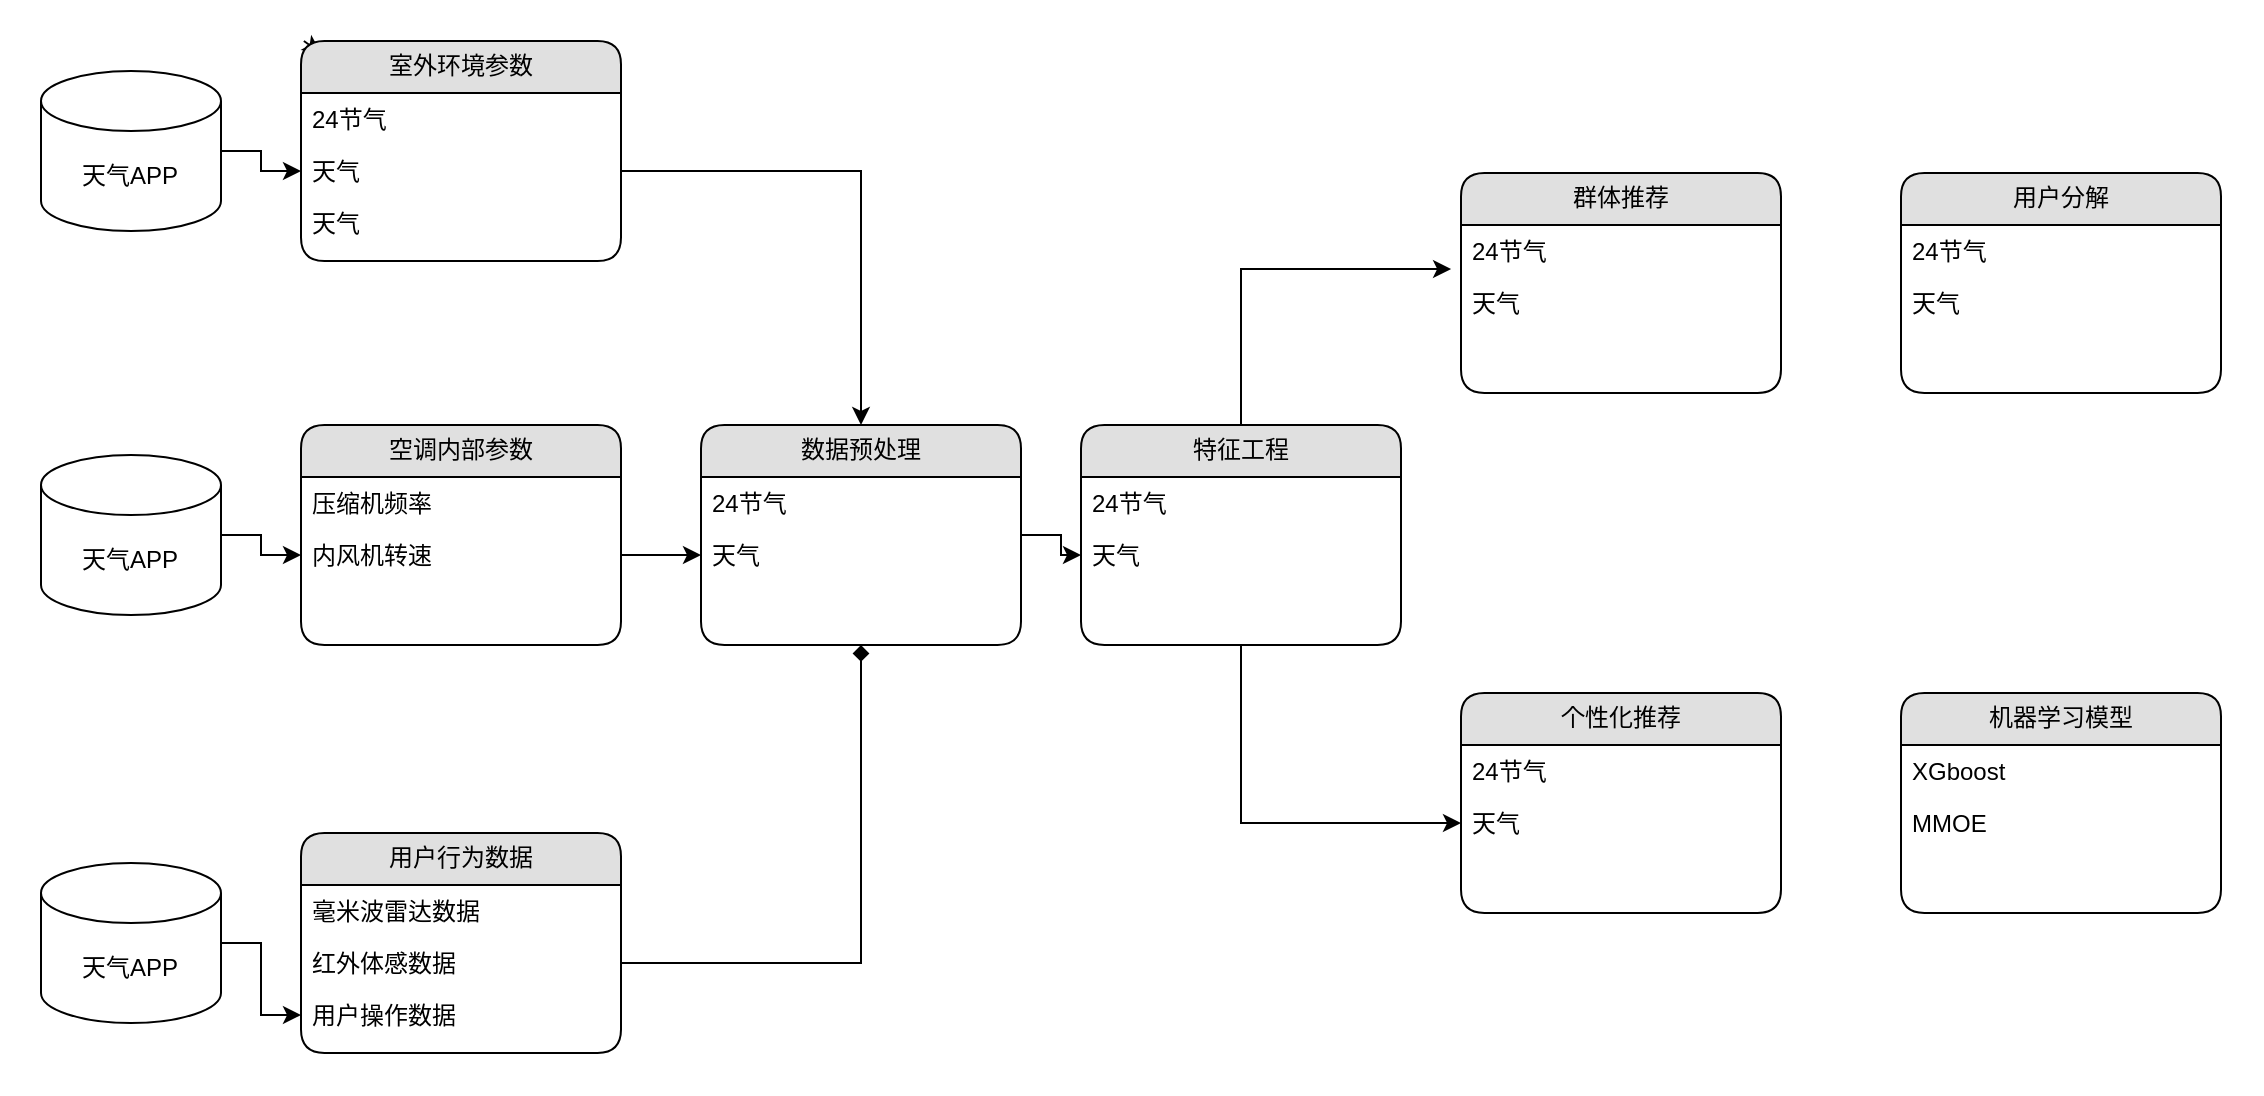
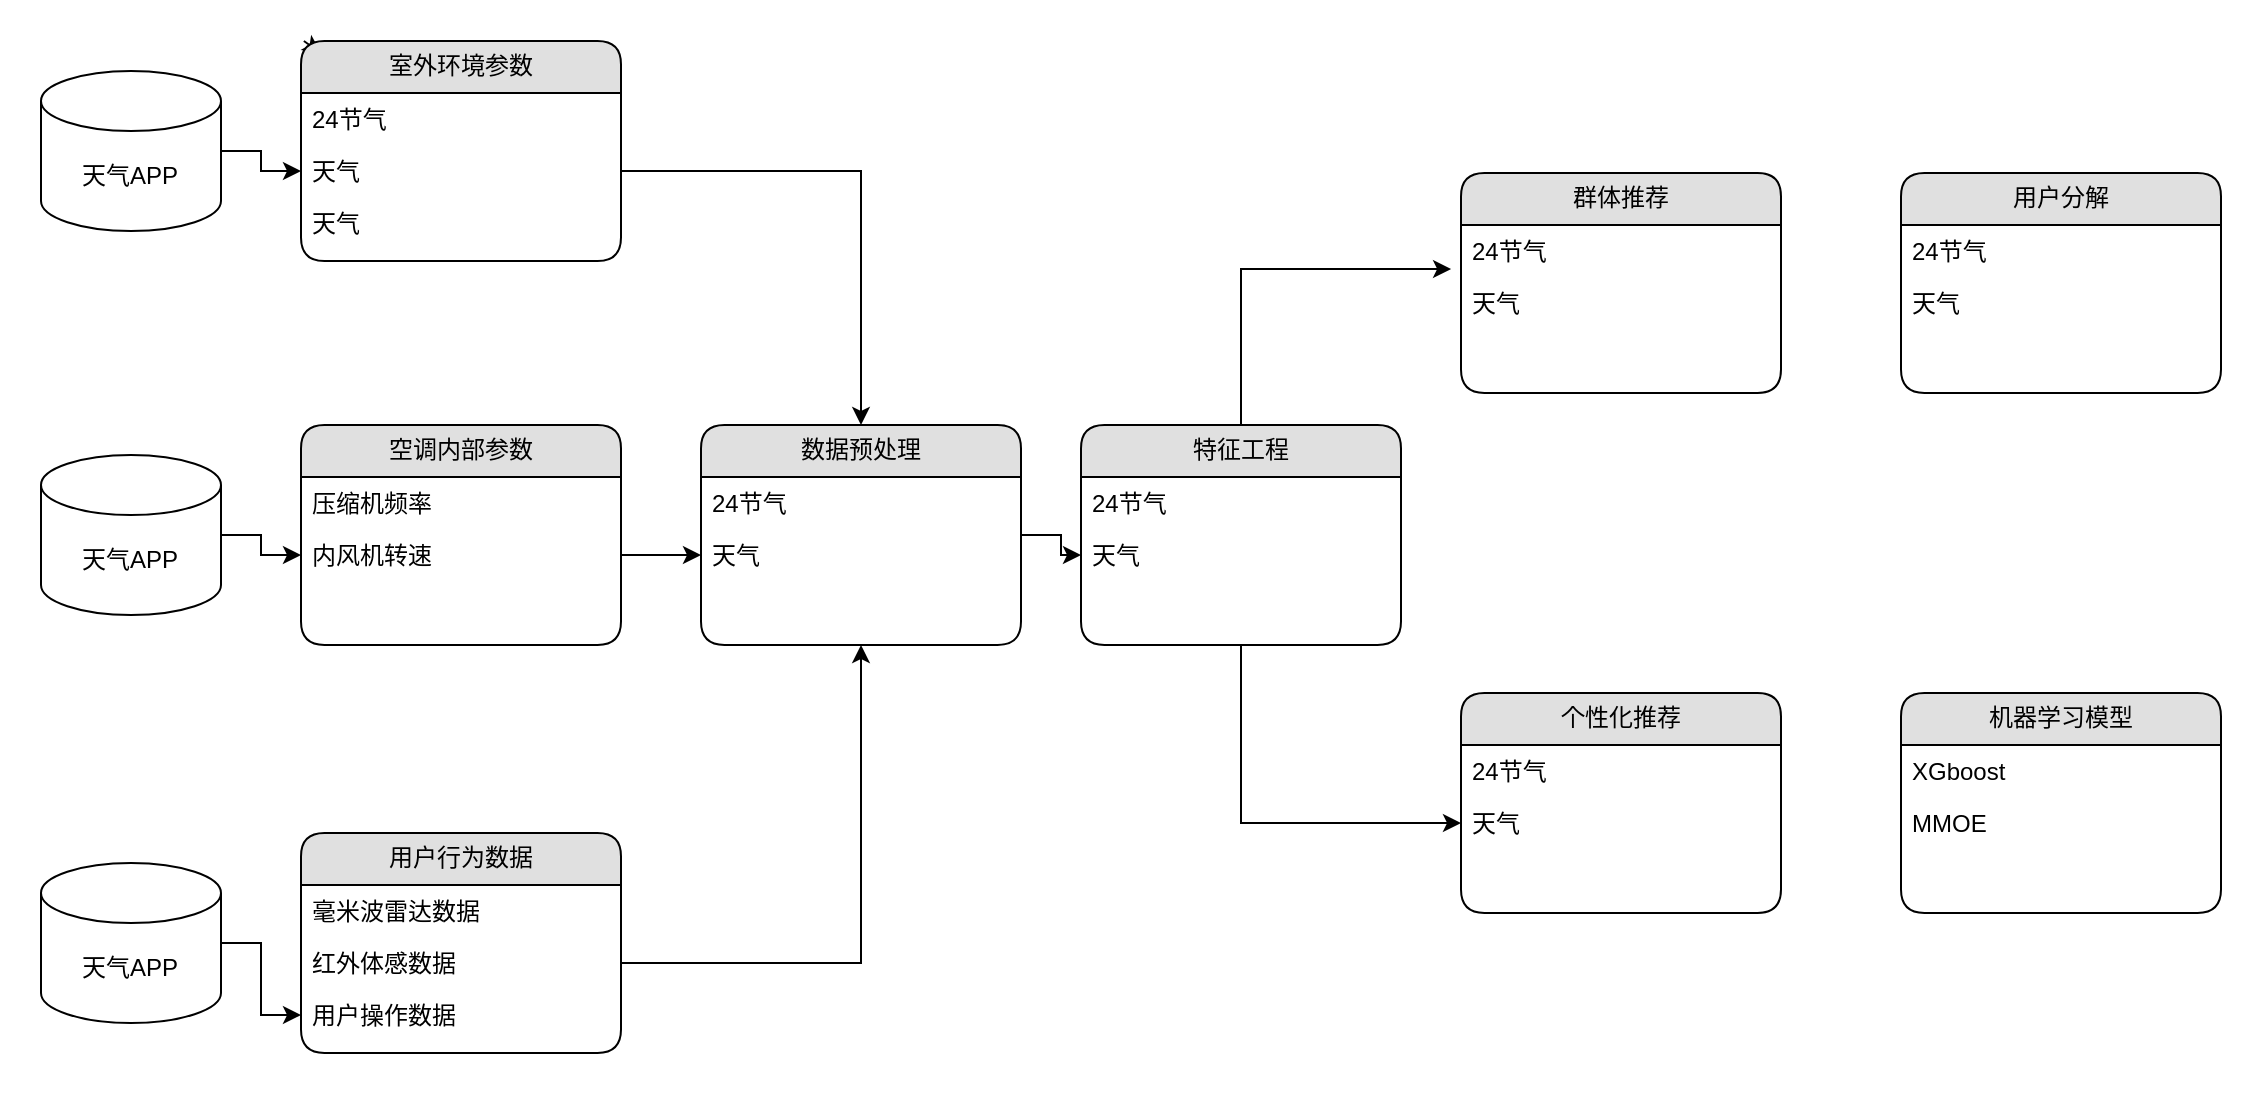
  <mxCell id="0" />
  <mxCell id="1" parent="0" />
  <mxCell id="2" value="空调内部参数" style="swimlane;html=1;fontStyle=0;childLayout=stackLayout;horizontal=1;startSize=26;fillColor=#e0e0e0;horizontalStack=0;resizeParent=1;resizeLast=0;collapsible=1;marginBottom=0;swimlaneFillColor=#ffffff;align=center;rounded=1;shadow=0;comic=0;labelBackgroundColor=none;strokeWidth=1;fontFamily=Verdana;fontSize=12" parent="1" vertex="1"><mxGeometry x="150" y="212" width="160" height="110" as="geometry" /></mxCell>
  <mxCell id="3" value="压缩机频率" style="text;html=1;strokeColor=none;fillColor=none;spacingLeft=4;spacingRight=4;whiteSpace=wrap;overflow=hidden;rotatable=0;points=[[0,0.5],[1,0.5]];portConstraint=eastwest;" parent="2" vertex="1"><mxGeometry y="26" width="160" height="26" as="geometry" /></mxCell>
  <mxCell id="4" value="内风机转速" style="text;html=1;strokeColor=none;fillColor=none;spacingLeft=4;spacingRight=4;whiteSpace=wrap;overflow=hidden;rotatable=0;points=[[0,0.5],[1,0.5]];portConstraint=eastwest;" parent="2" vertex="1"><mxGeometry y="52" width="160" height="26" as="geometry" /></mxCell>
  <mxCell id="5" value="用户行为数据" style="swimlane;html=1;fontStyle=0;childLayout=stackLayout;horizontal=1;startSize=26;fillColor=#e0e0e0;horizontalStack=0;resizeParent=1;resizeLast=0;collapsible=1;marginBottom=0;swimlaneFillColor=#ffffff;align=center;rounded=1;shadow=0;comic=0;labelBackgroundColor=none;strokeWidth=1;fontFamily=Verdana;fontSize=12" vertex="1" parent="1"><mxGeometry x="150" y="416" width="160" height="110" as="geometry" /></mxCell>
  <mxCell id="6" value="毫米波雷达数据&lt;span style=&quot;white-space: pre;&quot;&gt; &lt;/span&gt;" style="text;html=1;strokeColor=none;fillColor=none;spacingLeft=4;spacingRight=4;whiteSpace=wrap;overflow=hidden;rotatable=0;points=[[0,0.5],[1,0.5]];portConstraint=eastwest;" vertex="1" parent="5"><mxGeometry y="26" width="160" height="26" as="geometry" /></mxCell>
  <mxCell id="7" value="红外体感数据" style="text;html=1;strokeColor=none;fillColor=none;spacingLeft=4;spacingRight=4;whiteSpace=wrap;overflow=hidden;rotatable=0;points=[[0,0.5],[1,0.5]];portConstraint=eastwest;" vertex="1" parent="5"><mxGeometry y="52" width="160" height="26" as="geometry" /></mxCell>
  <mxCell id="8" value="用户操作数据" style="text;html=1;strokeColor=none;fillColor=none;spacingLeft=4;spacingRight=4;whiteSpace=wrap;overflow=hidden;rotatable=0;points=[[0,0.5],[1,0.5]];portConstraint=eastwest;" vertex="1" parent="5"><mxGeometry y="78" width="160" height="26" as="geometry" /></mxCell>
  <mxCell id="9" value="" style="edgeStyle=orthogonalEdgeStyle;rounded=0;orthogonalLoop=1;jettySize=auto;html=1;" edge="1" parent="1" source="10" target="18"><mxGeometry relative="1" as="geometry" /></mxCell>
  <mxCell id="10" value="天气APP" style="shape=cylinder3;whiteSpace=wrap;html=1;boundedLbl=1;backgroundOutline=1;size=15;" vertex="1" parent="1"><mxGeometry x="20" y="35" width="90" height="80" as="geometry" /></mxCell>
  <mxCell id="11" value="" style="edgeStyle=orthogonalEdgeStyle;rounded=0;orthogonalLoop=1;jettySize=auto;html=1;" edge="1" parent="1" source="12" target="4"><mxGeometry relative="1" as="geometry" /></mxCell>
  <mxCell id="12" value="天气APP" style="shape=cylinder3;whiteSpace=wrap;html=1;boundedLbl=1;backgroundOutline=1;size=15;" vertex="1" parent="1"><mxGeometry x="20" y="227" width="90" height="80" as="geometry" /></mxCell>
  <mxCell id="13" value="" style="edgeStyle=orthogonalEdgeStyle;rounded=0;orthogonalLoop=1;jettySize=auto;html=1;" edge="1" parent="1" source="14" target="8"><mxGeometry relative="1" as="geometry" /></mxCell>
  <mxCell id="14" value="天气APP" style="shape=cylinder3;whiteSpace=wrap;html=1;boundedLbl=1;backgroundOutline=1;size=15;" vertex="1" parent="1"><mxGeometry x="20" y="431" width="90" height="80" as="geometry" /></mxCell>
  <mxCell id="15" value="" style="endArrow=classic;html=1;rounded=0;startArrow=none;" edge="1" parent="1" source="16"><mxGeometry width="50" height="50" relative="1" as="geometry"><mxPoint x="110" y="76" as="sourcePoint" /><mxPoint x="160" y="26" as="targetPoint" /></mxGeometry></mxCell>
  <mxCell id="16" value="室外环境参数" style="swimlane;html=1;fontStyle=0;childLayout=stackLayout;horizontal=1;startSize=26;fillColor=#e0e0e0;horizontalStack=0;resizeParent=1;resizeLast=0;collapsible=1;marginBottom=0;swimlaneFillColor=#ffffff;align=center;rounded=1;shadow=0;comic=0;labelBackgroundColor=none;strokeWidth=1;fontFamily=Verdana;fontSize=12" parent="1" vertex="1"><mxGeometry x="150" y="20" width="160" height="110" as="geometry"><mxRectangle x="160" y="74" width="90" height="30" as="alternateBounds" /></mxGeometry></mxCell>
  <mxCell id="17" value="24节气" style="text;html=1;strokeColor=none;fillColor=none;spacingLeft=4;spacingRight=4;whiteSpace=wrap;overflow=hidden;rotatable=0;points=[[0,0.5],[1,0.5]];portConstraint=eastwest;" parent="16" vertex="1"><mxGeometry y="26" width="160" height="26" as="geometry" /></mxCell>
  <mxCell id="18" value="天气" style="text;html=1;strokeColor=none;fillColor=none;spacingLeft=4;spacingRight=4;whiteSpace=wrap;overflow=hidden;rotatable=0;points=[[0,0.5],[1,0.5]];portConstraint=eastwest;" parent="16" vertex="1"><mxGeometry y="52" width="160" height="26" as="geometry" /></mxCell>
  <mxCell id="19" value="天气" style="text;html=1;strokeColor=none;fillColor=none;spacingLeft=4;spacingRight=4;whiteSpace=wrap;overflow=hidden;rotatable=0;points=[[0,0.5],[1,0.5]];portConstraint=eastwest;" vertex="1" parent="16"><mxGeometry y="78" width="160" height="26" as="geometry" /></mxCell>
  <mxCell id="20" value="" style="edgeStyle=orthogonalEdgeStyle;rounded=0;orthogonalLoop=1;jettySize=auto;html=1;" edge="1" parent="1" source="21" target="28"><mxGeometry relative="1" as="geometry" /></mxCell>
  <mxCell id="21" value="数据预处理" style="swimlane;html=1;fontStyle=0;childLayout=stackLayout;horizontal=1;startSize=26;fillColor=#e0e0e0;horizontalStack=0;resizeParent=1;resizeLast=0;collapsible=1;marginBottom=0;swimlaneFillColor=#ffffff;align=center;rounded=1;shadow=0;comic=0;labelBackgroundColor=none;strokeWidth=1;fontFamily=Verdana;fontSize=12" vertex="1" parent="1"><mxGeometry x="350" y="212" width="160" height="110" as="geometry"><mxRectangle x="160" y="74" width="90" height="30" as="alternateBounds" /></mxGeometry></mxCell>
  <mxCell id="22" value="24节气" style="text;html=1;strokeColor=none;fillColor=none;spacingLeft=4;spacingRight=4;whiteSpace=wrap;overflow=hidden;rotatable=0;points=[[0,0.5],[1,0.5]];portConstraint=eastwest;" vertex="1" parent="21"><mxGeometry y="26" width="160" height="26" as="geometry" /></mxCell>
  <mxCell id="23" value="天气" style="text;html=1;strokeColor=none;fillColor=none;spacingLeft=4;spacingRight=4;whiteSpace=wrap;overflow=hidden;rotatable=0;points=[[0,0.5],[1,0.5]];portConstraint=eastwest;" vertex="1" parent="21"><mxGeometry y="52" width="160" height="26" as="geometry" /></mxCell>
  <mxCell id="24" style="edgeStyle=orthogonalEdgeStyle;rounded=0;orthogonalLoop=1;jettySize=auto;html=1;entryX=0;entryY=0.5;entryDx=0;entryDy=0;" edge="1" parent="1" source="26" target="34"><mxGeometry relative="1" as="geometry" /></mxCell>
  <mxCell id="25" style="edgeStyle=orthogonalEdgeStyle;rounded=0;orthogonalLoop=1;jettySize=auto;html=1;entryX=-0.031;entryY=-0.154;entryDx=0;entryDy=0;entryPerimeter=0;" edge="1" parent="1" source="26" target="31"><mxGeometry relative="1" as="geometry" /></mxCell>
  <mxCell id="26" value="特征工程" style="swimlane;html=1;fontStyle=0;childLayout=stackLayout;horizontal=1;startSize=26;fillColor=#e0e0e0;horizontalStack=0;resizeParent=1;resizeLast=0;collapsible=1;marginBottom=0;swimlaneFillColor=#ffffff;align=center;rounded=1;shadow=0;comic=0;labelBackgroundColor=none;strokeWidth=1;fontFamily=Verdana;fontSize=12" vertex="1" parent="1"><mxGeometry x="540" y="212" width="160" height="110" as="geometry"><mxRectangle x="160" y="74" width="90" height="30" as="alternateBounds" /></mxGeometry></mxCell>
  <mxCell id="27" value="24节气" style="text;html=1;strokeColor=none;fillColor=none;spacingLeft=4;spacingRight=4;whiteSpace=wrap;overflow=hidden;rotatable=0;points=[[0,0.5],[1,0.5]];portConstraint=eastwest;" vertex="1" parent="26"><mxGeometry y="26" width="160" height="26" as="geometry" /></mxCell>
  <mxCell id="28" value="天气" style="text;html=1;strokeColor=none;fillColor=none;spacingLeft=4;spacingRight=4;whiteSpace=wrap;overflow=hidden;rotatable=0;points=[[0,0.5],[1,0.5]];portConstraint=eastwest;" vertex="1" parent="26"><mxGeometry y="52" width="160" height="26" as="geometry" /></mxCell>
  <mxCell id="29" value="群体推荐" style="swimlane;html=1;fontStyle=0;childLayout=stackLayout;horizontal=1;startSize=26;fillColor=#e0e0e0;horizontalStack=0;resizeParent=1;resizeLast=0;collapsible=1;marginBottom=0;swimlaneFillColor=#ffffff;align=center;rounded=1;shadow=0;comic=0;labelBackgroundColor=none;strokeWidth=1;fontFamily=Verdana;fontSize=12" vertex="1" parent="1"><mxGeometry x="730" y="86" width="160" height="110" as="geometry"><mxRectangle x="160" y="74" width="90" height="30" as="alternateBounds" /></mxGeometry></mxCell>
  <mxCell id="30" value="24节气" style="text;html=1;strokeColor=none;fillColor=none;spacingLeft=4;spacingRight=4;whiteSpace=wrap;overflow=hidden;rotatable=0;points=[[0,0.5],[1,0.5]];portConstraint=eastwest;" vertex="1" parent="29"><mxGeometry y="26" width="160" height="26" as="geometry" /></mxCell>
  <mxCell id="31" value="天气" style="text;html=1;strokeColor=none;fillColor=none;spacingLeft=4;spacingRight=4;whiteSpace=wrap;overflow=hidden;rotatable=0;points=[[0,0.5],[1,0.5]];portConstraint=eastwest;" vertex="1" parent="29"><mxGeometry y="52" width="160" height="26" as="geometry" /></mxCell>
  <mxCell id="32" value="个性化推荐" style="swimlane;html=1;fontStyle=0;childLayout=stackLayout;horizontal=1;startSize=26;fillColor=#e0e0e0;horizontalStack=0;resizeParent=1;resizeLast=0;collapsible=1;marginBottom=0;swimlaneFillColor=#ffffff;align=center;rounded=1;shadow=0;comic=0;labelBackgroundColor=none;strokeWidth=1;fontFamily=Verdana;fontSize=12" vertex="1" parent="1"><mxGeometry x="730" y="346" width="160" height="110" as="geometry"><mxRectangle x="160" y="74" width="90" height="30" as="alternateBounds" /></mxGeometry></mxCell>
  <mxCell id="33" value="24节气" style="text;html=1;strokeColor=none;fillColor=none;spacingLeft=4;spacingRight=4;whiteSpace=wrap;overflow=hidden;rotatable=0;points=[[0,0.5],[1,0.5]];portConstraint=eastwest;" vertex="1" parent="32"><mxGeometry y="26" width="160" height="26" as="geometry" /></mxCell>
  <mxCell id="34" value="天气" style="text;html=1;strokeColor=none;fillColor=none;spacingLeft=4;spacingRight=4;whiteSpace=wrap;overflow=hidden;rotatable=0;points=[[0,0.5],[1,0.5]];portConstraint=eastwest;" vertex="1" parent="32"><mxGeometry y="52" width="160" height="26" as="geometry" /></mxCell>
  <mxCell id="35" value="" style="edgeStyle=orthogonalEdgeStyle;rounded=0;orthogonalLoop=1;jettySize=auto;html=1;" edge="1" parent="1" source="4" target="23"><mxGeometry relative="1" as="geometry" /></mxCell>
  <mxCell id="36" style="edgeStyle=orthogonalEdgeStyle;rounded=0;orthogonalLoop=1;jettySize=auto;html=1;entryX=0.5;entryY=0;entryDx=0;entryDy=0;" edge="1" parent="1" source="18" target="21"><mxGeometry relative="1" as="geometry" /></mxCell>
- <mxCell id="37" style="edgeStyle=orthogonalEdgeStyle;rounded=0;orthogonalLoop=1;jettySize=auto;html=1;entryX=0.5;entryY=1;entryDx=0;entryDy=0;endArrow=diamond;" edge="1" parent="1" source="7" target="21"><mxGeometry relative="1" as="geometry" /></mxCell>
+ <mxCell id="37" style="edgeStyle=orthogonalEdgeStyle;rounded=0;orthogonalLoop=1;jettySize=auto;html=1;entryX=0.5;entryY=1;entryDx=0;entryDy=0;" edge="1" parent="1" source="7" target="21"><mxGeometry relative="1" as="geometry" /></mxCell>
  <mxCell id="38" value="用户分解" style="swimlane;html=1;fontStyle=0;childLayout=stackLayout;horizontal=1;startSize=26;fillColor=#e0e0e0;horizontalStack=0;resizeParent=1;resizeLast=0;collapsible=1;marginBottom=0;swimlaneFillColor=#ffffff;align=center;rounded=1;shadow=0;comic=0;labelBackgroundColor=none;strokeWidth=1;fontFamily=Verdana;fontSize=12" vertex="1" parent="1"><mxGeometry x="950" y="86" width="160" height="110" as="geometry"><mxRectangle x="160" y="74" width="90" height="30" as="alternateBounds" /></mxGeometry></mxCell>
  <mxCell id="39" value="24节气" style="text;html=1;strokeColor=none;fillColor=none;spacingLeft=4;spacingRight=4;whiteSpace=wrap;overflow=hidden;rotatable=0;points=[[0,0.5],[1,0.5]];portConstraint=eastwest;" vertex="1" parent="38"><mxGeometry y="26" width="160" height="26" as="geometry" /></mxCell>
  <mxCell id="40" value="天气" style="text;html=1;strokeColor=none;fillColor=none;spacingLeft=4;spacingRight=4;whiteSpace=wrap;overflow=hidden;rotatable=0;points=[[0,0.5],[1,0.5]];portConstraint=eastwest;" vertex="1" parent="38"><mxGeometry y="52" width="160" height="26" as="geometry" /></mxCell>
  <mxCell id="41" value="机器学习模型" style="swimlane;html=1;fontStyle=0;childLayout=stackLayout;horizontal=1;startSize=26;fillColor=#e0e0e0;horizontalStack=0;resizeParent=1;resizeLast=0;collapsible=1;marginBottom=0;swimlaneFillColor=#ffffff;align=center;rounded=1;shadow=0;comic=0;labelBackgroundColor=none;strokeWidth=1;fontFamily=Verdana;fontSize=12" vertex="1" parent="1"><mxGeometry x="950" y="346" width="160" height="110" as="geometry"><mxRectangle x="160" y="74" width="90" height="30" as="alternateBounds" /></mxGeometry></mxCell>
  <mxCell id="42" value="XGboost" style="text;html=1;strokeColor=none;fillColor=none;spacingLeft=4;spacingRight=4;whiteSpace=wrap;overflow=hidden;rotatable=0;points=[[0,0.5],[1,0.5]];portConstraint=eastwest;" vertex="1" parent="41"><mxGeometry y="26" width="160" height="26" as="geometry" /></mxCell>
  <mxCell id="43" value="MMOE" style="text;html=1;strokeColor=none;fillColor=none;spacingLeft=4;spacingRight=4;whiteSpace=wrap;overflow=hidden;rotatable=0;points=[[0,0.5],[1,0.5]];portConstraint=eastwest;" vertex="1" parent="41"><mxGeometry y="52" width="160" height="28" as="geometry" /></mxCell>
